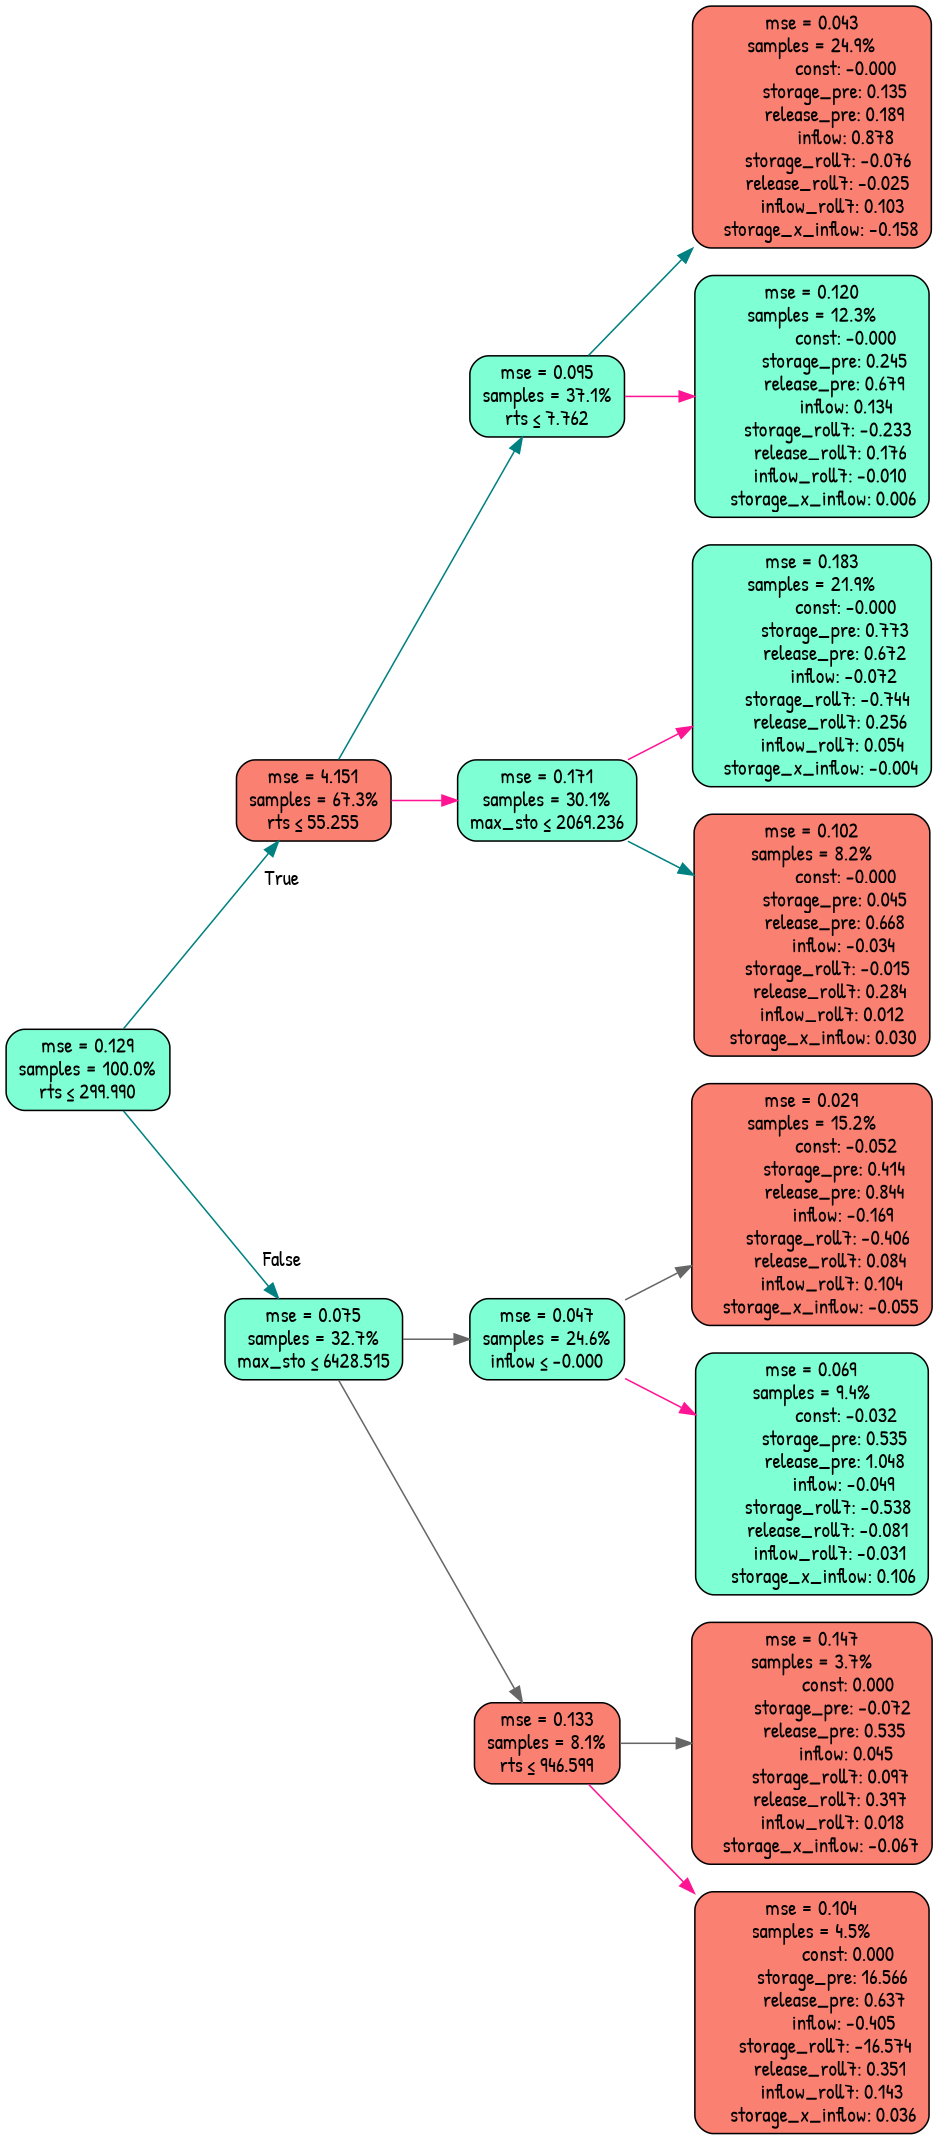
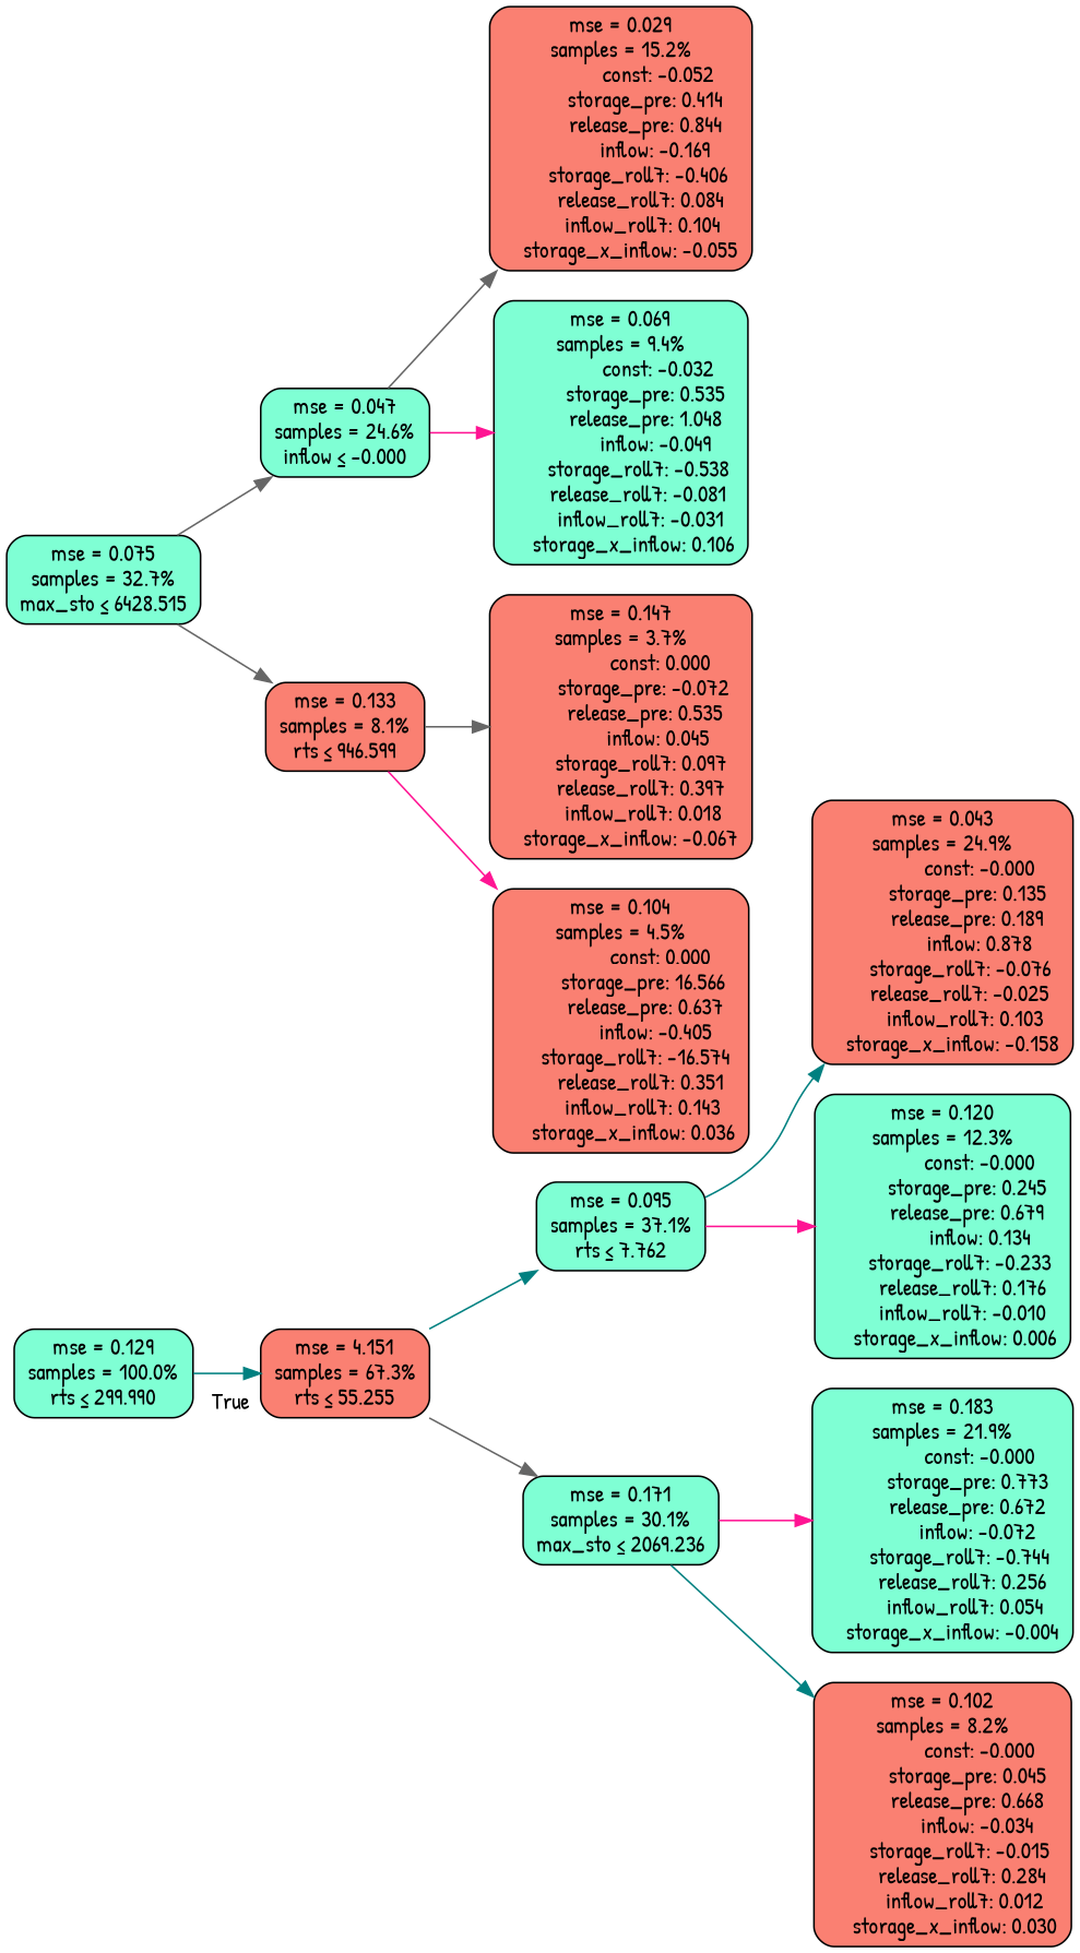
  digraph {
    fontname="Patrick Hand"
    rankdir=LR
    node [color=black fillcolor=aquamarine fontname="Patrick Hand" shape=rectangle style="filled, rounded"]
    edge [color=teal fontname="Patrick Hand"]
    n1 [label="mse = 0.129\nsamples = 100.0%\nrts &le; 299.990"]
    n2 [fillcolor=salmon label="mse = 4.151\nsamples = 67.3%\nrts &le; 55.255"]
    n3 [label="mse = 0.075\nsamples = 32.7%\nmax_sto &le; 6428.515"]
    n4 [label="mse = 0.095\nsamples = 37.1%\nrts &le; 7.762"]
    n5 [label="mse = 0.171\nsamples = 30.1%\nmax_sto &le; 2069.236"]
    n6 [label="mse = 0.047\nsamples = 24.6%\ninflow &le; -0.000"]
    n7 [fillcolor=salmon label="mse = 0.133\nsamples = 8.1%\nrts &le; 946.599"]
    n8 [fillcolor=salmon label="mse = 0.043\nsamples = 24.9%\n               const: -0.000\n          storage_pre: 0.135\n          release_pre: 0.189\n               inflow: 0.878\n       storage_roll7: -0.076\n       release_roll7: -0.025\n         inflow_roll7: 0.103\n    storage_x_inflow: -0.158"]
    n9 [label="mse = 0.120\nsamples = 12.3%\n               const: -0.000\n          storage_pre: 0.245\n          release_pre: 0.679\n               inflow: 0.134\n       storage_roll7: -0.233\n        release_roll7: 0.176\n        inflow_roll7: -0.010\n     storage_x_inflow: 0.006"]
    n10 [label="mse = 0.183\nsamples = 21.9%\n               const: -0.000\n          storage_pre: 0.773\n          release_pre: 0.672\n              inflow: -0.072\n       storage_roll7: -0.744\n        release_roll7: 0.256\n         inflow_roll7: 0.054\n    storage_x_inflow: -0.004"]
    n11 [fillcolor=salmon label="mse = 0.102\nsamples = 8.2%\n               const: -0.000\n          storage_pre: 0.045\n          release_pre: 0.668\n              inflow: -0.034\n       storage_roll7: -0.015\n        release_roll7: 0.284\n         inflow_roll7: 0.012\n     storage_x_inflow: 0.030"]
    n12 [fillcolor=salmon label="mse = 0.029\nsamples = 15.2%\n               const: -0.052\n          storage_pre: 0.414\n          release_pre: 0.844\n              inflow: -0.169\n       storage_roll7: -0.406\n        release_roll7: 0.084\n         inflow_roll7: 0.104\n    storage_x_inflow: -0.055"]
    n13 [label="mse = 0.069\nsamples = 9.4%\n               const: -0.032\n          storage_pre: 0.535\n          release_pre: 1.048\n              inflow: -0.049\n       storage_roll7: -0.538\n       release_roll7: -0.081\n        inflow_roll7: -0.031\n     storage_x_inflow: 0.106"]
    n14 [fillcolor=salmon label="mse = 0.147\nsamples = 3.7%\n                const: 0.000\n         storage_pre: -0.072\n          release_pre: 0.535\n               inflow: 0.045\n        storage_roll7: 0.097\n        release_roll7: 0.397\n         inflow_roll7: 0.018\n    storage_x_inflow: -0.067"]
    n15 [fillcolor=salmon label="mse = 0.104\nsamples = 4.5%\n                const: 0.000\n         storage_pre: 16.566\n          release_pre: 0.637\n              inflow: -0.405\n      storage_roll7: -16.574\n        release_roll7: 0.351\n         inflow_roll7: 0.143\n     storage_x_inflow: 0.036"]
    n1 -> n2 [headlabel=True labelangle=45 labeldistance=2.5]
-   n1 -> n3 [headlabel=False labelangle=-45 labeldistance=2.5]
    n2 -> n4
-   n2 -> n5 [color=deeppink]
+   n2 -> n5 [color=gray40]
    n3 -> n6 [color=gray40]
    n3 -> n7 [color=gray40]
    n4 -> n8
    n4 -> n9 [color=deeppink]
    n5 -> n10 [color=deeppink]
    n5 -> n11
    n6 -> n12 [color=gray40]
    n6 -> n13 [color=deeppink]
    n7 -> n14 [color=gray40]
    n7 -> n15 [color=deeppink]
  }
